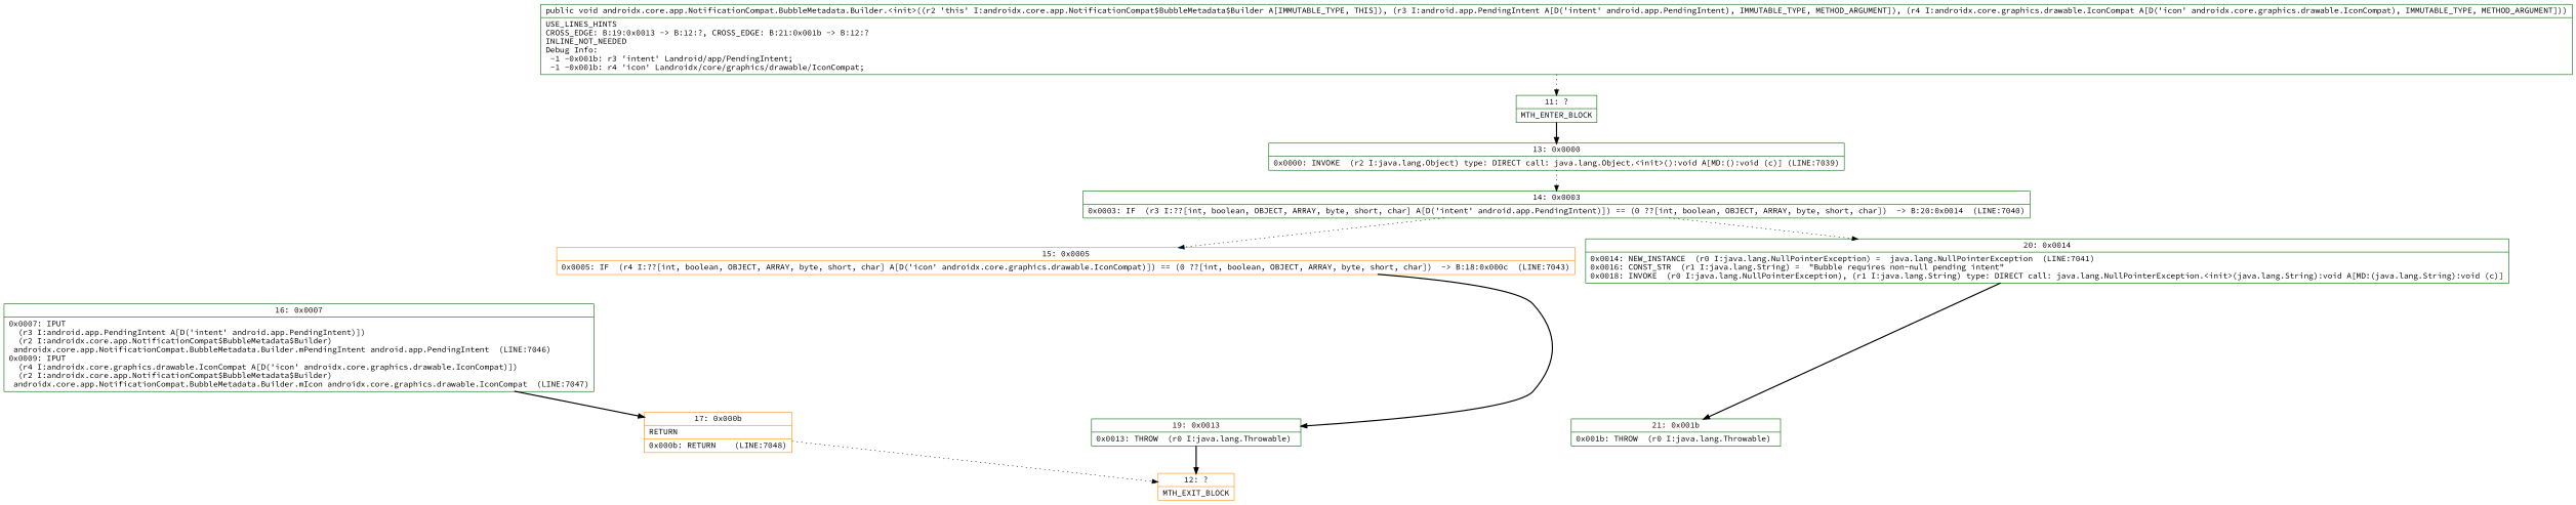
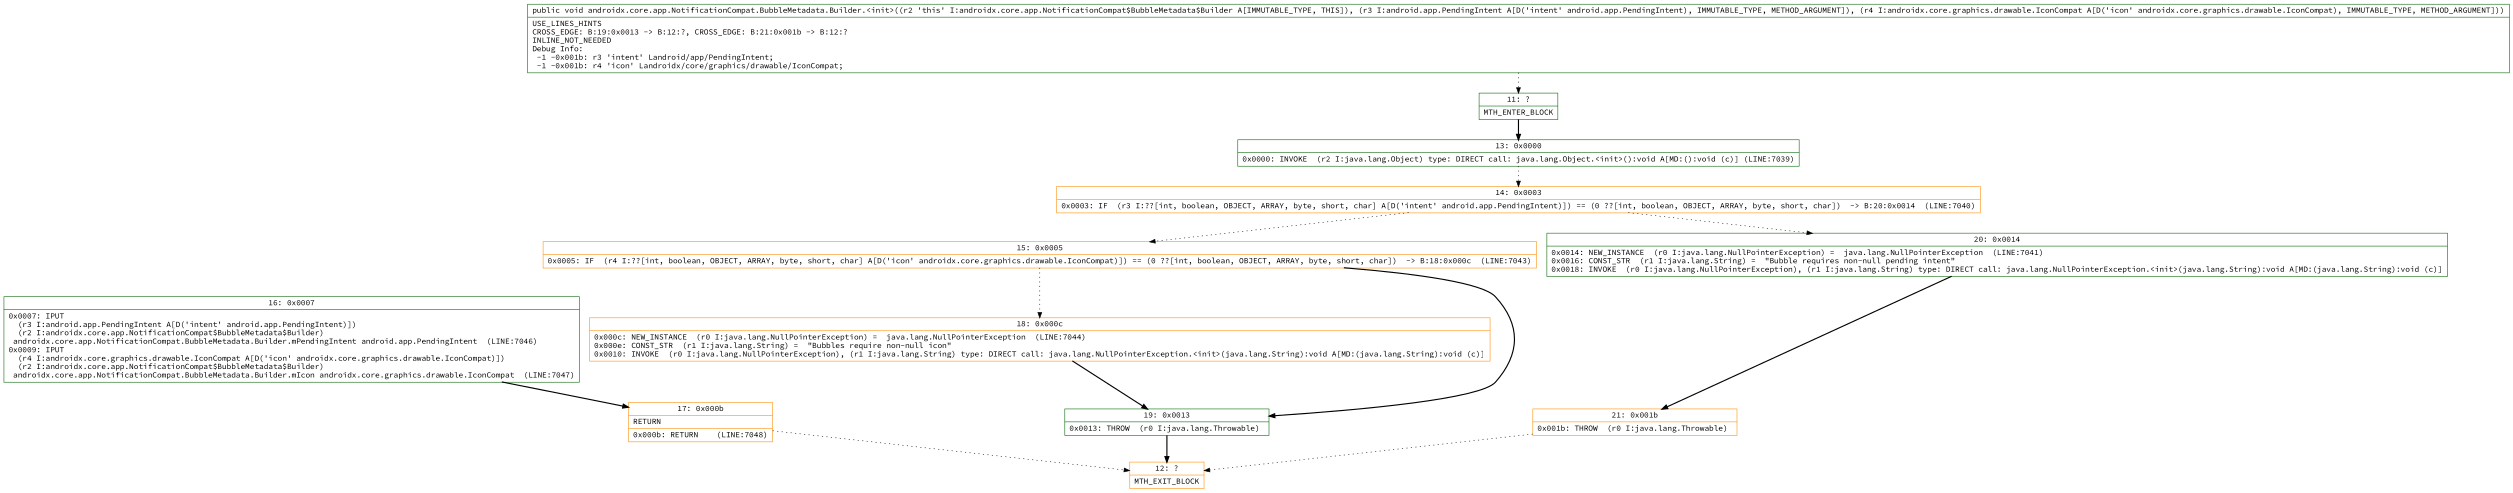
  digraph {
    fontname="Source Code Pro"
    node [color=darkgreen fontname="Source Code Pro" shape=record]
    edge [fontname="Source Code Pro" style=dotted]
    n1 [label="{11\:\ ?|MTH_ENTER_BLOCK\l}"]
    n2 [label="{13\:\ 0x0000|0x0000: INVOKE  (r2 I:java.lang.Object) type: DIRECT call: java.lang.Object.\<init\>():void A[MD:():void (c)] (LINE:7039)\l}"]
-   n3 [label="{14\:\ 0x0003|0x0003: IF  (r3 I:??[int, boolean, OBJECT, ARRAY, byte, short, char] A[D('intent' android.app.PendingIntent)]) == (0 ??[int, boolean, OBJECT, ARRAY, byte, short, char])  \-\> B:20:0x0014  (LINE:7040)\l}"]
+   n3 [color=darkorange label="{14\:\ 0x0003|0x0003: IF  (r3 I:??[int, boolean, OBJECT, ARRAY, byte, short, char] A[D('intent' android.app.PendingIntent)]) == (0 ??[int, boolean, OBJECT, ARRAY, byte, short, char])  \-\> B:20:0x0014  (LINE:7040)\l}"]
    n4 [color=darkorange label="{15\:\ 0x0005|0x0005: IF  (r4 I:??[int, boolean, OBJECT, ARRAY, byte, short, char] A[D('icon' androidx.core.graphics.drawable.IconCompat)]) == (0 ??[int, boolean, OBJECT, ARRAY, byte, short, char])  \-\> B:18:0x000c  (LINE:7043)\l}"]
    n5 [label="{20\:\ 0x0014|0x0014: NEW_INSTANCE  (r0 I:java.lang.NullPointerException) =  java.lang.NullPointerException  (LINE:7041)\l0x0016: CONST_STR  (r1 I:java.lang.String) =  \"Bubble requires non\-null pending intent\" \l0x0018: INVOKE  (r0 I:java.lang.NullPointerException), (r1 I:java.lang.String) type: DIRECT call: java.lang.NullPointerException.\<init\>(java.lang.String):void A[MD:(java.lang.String):void (c)]\l}"]
+   n6 [color=darkorange label="{18\:\ 0x000c|0x000c: NEW_INSTANCE  (r0 I:java.lang.NullPointerException) =  java.lang.NullPointerException  (LINE:7044)\l0x000e: CONST_STR  (r1 I:java.lang.String) =  \"Bubbles require non\-null icon\" \l0x0010: INVOKE  (r0 I:java.lang.NullPointerException), (r1 I:java.lang.String) type: DIRECT call: java.lang.NullPointerException.\<init\>(java.lang.String):void A[MD:(java.lang.String):void (c)]\l}"]
    n7 [label="{19\:\ 0x0013|0x0013: THROW  (r0 I:java.lang.Throwable) \l}"]
-   n8 [label="{21\:\ 0x001b|0x001b: THROW  (r0 I:java.lang.Throwable) \l}"]
+   n8 [color=darkorange label="{21\:\ 0x001b|0x001b: THROW  (r0 I:java.lang.Throwable) \l}"]
    n9 [label="{16\:\ 0x0007|0x0007: IPUT  \l  (r3 I:android.app.PendingIntent A[D('intent' android.app.PendingIntent)])\l  (r2 I:androidx.core.app.NotificationCompat$BubbleMetadata$Builder)\l androidx.core.app.NotificationCompat.BubbleMetadata.Builder.mPendingIntent android.app.PendingIntent  (LINE:7046)\l0x0009: IPUT  \l  (r4 I:androidx.core.graphics.drawable.IconCompat A[D('icon' androidx.core.graphics.drawable.IconCompat)])\l  (r2 I:androidx.core.app.NotificationCompat$BubbleMetadata$Builder)\l androidx.core.app.NotificationCompat.BubbleMetadata.Builder.mIcon androidx.core.graphics.drawable.IconCompat  (LINE:7047)\l}"]
    n10 [color=darkorange label="{17\:\ 0x000b|RETURN\l|0x000b: RETURN    (LINE:7048)\l}"]
    n11 [color=darkorange label="{12\:\ ?|MTH_EXIT_BLOCK\l}"]
    n12 [label="{public void androidx.core.app.NotificationCompat.BubbleMetadata.Builder.\<init\>((r2 'this' I:androidx.core.app.NotificationCompat$BubbleMetadata$Builder A[IMMUTABLE_TYPE, THIS]), (r3 I:android.app.PendingIntent A[D('intent' android.app.PendingIntent), IMMUTABLE_TYPE, METHOD_ARGUMENT]), (r4 I:androidx.core.graphics.drawable.IconCompat A[D('icon' androidx.core.graphics.drawable.IconCompat), IMMUTABLE_TYPE, METHOD_ARGUMENT]))  | USE_LINES_HINTS\lCROSS_EDGE: B:19:0x0013 \-\> B:12:?, CROSS_EDGE: B:21:0x001b \-\> B:12:?\lINLINE_NOT_NEEDED\lDebug Info:\l  \-1 \-0x001b: r3 'intent' Landroid\/app\/PendingIntent;\l  \-1 \-0x001b: r4 'icon' Landroidx\/core\/graphics\/drawable\/IconCompat;\l}"]
    n1 -> n2 [style=bold]
    n2 -> n3
    n3 -> n4
    n3 -> n5
+   n4 -> n6
    n4 -> n7 [style=bold]
    n5 -> n8 [style=bold]
+   n6 -> n7 [style=bold]
    n7 -> n11 [style=bold]
+   n8 -> n11
    n9 -> n10 [style=bold]
    n10 -> n11
    n12 -> n1
  }
